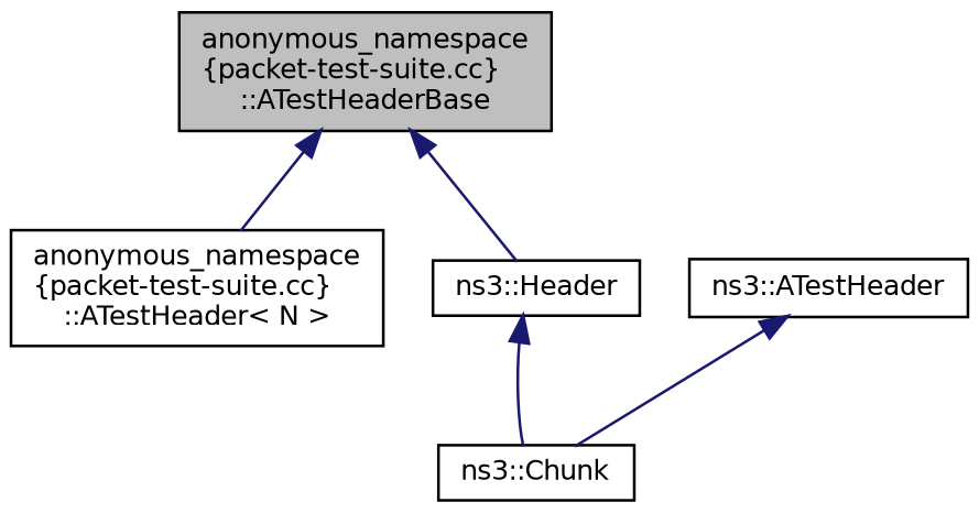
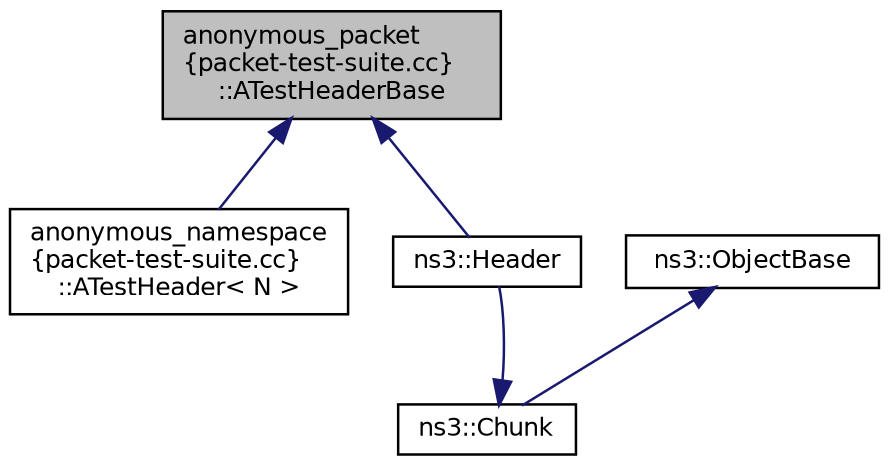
  digraph {
    node [color=black fillcolor=white fontname=Helvetica fontsize=10 shape=record style=filled]
    edge [color=midnightblue dir=back fontname=Helvetica fontsize=10 labelfontname=Helvetica labelfontsize=10 style=solid]
-   n1 [fillcolor=grey75 fontcolor=black height=0.2 label="anonymous_namespace\l\{packet-test-suite.cc\}\l::ATestHeaderBase" width=0.4]
+   n1 [fillcolor=grey75 fontcolor=black height=0.2 label="anonymous_packet\l\{packet-test-suite.cc\}\l::ATestHeaderBase" width=0.4]
    n2 [height=0.2 label="anonymous_namespace\l\{packet-test-suite.cc\}\l::ATestHeader\< N \>" width=0.4]
    n3 [height=0.2 label="ns3::Header" width=0.4]
    n4 [height=0.2 label="ns3::Chunk" width=0.4]
-   n5 [height=0.2 label="ns3::ATestHeader" width=0.4]
+   n5 [height=0.2 label="ns3::ObjectBase" width=0.4]
    n1 -> n2
    n1 -> n3
-   n3 -> n4
+   n4 -> n3
    n5 -> n4
  }
